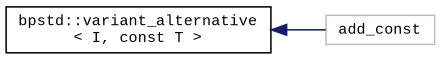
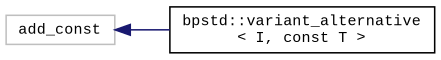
  digraph {
    rankdir=LR
    fontname="Liberation Mono"
    node [fillcolor=white fontname="Liberation Mono" fontsize=10 shape=record style=filled]
    n1 [color=grey75 height=0.2 label=add_const width=0.4]
    n2 [color=black height=0.2 label="bpstd::variant_alternative\l\< I, const T \>" width=0.4]
-   n2 -> n1 [color=midnightblue dir=back fontname="Liberation Mono" fontsize=10 labelfontname=Helvetica labelfontsize=10 style=solid]
+   n1 -> n2 [color=midnightblue dir=back fontname="Liberation Mono" fontsize=10 labelfontname=Helvetica labelfontsize=10 style=solid]
  }
